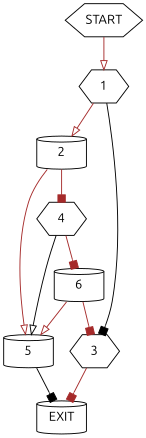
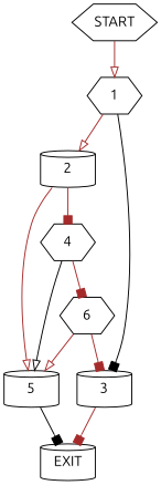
  digraph {
    fontname=Ubuntu
    node [fontname=Ubuntu shape=hexagon]
    edge [arrowhead=box color=brown fontname=Ubuntu]
    n1 [label=START]
    1
    2 [shape=cylinder]
-   3
+   3 [shape=cylinder]
    n5 [label=EXIT shape=cylinder]
    4
    5 [shape=cylinder]
-   6 [shape=cylinder]
+   6
    n1 -> 1 [arrowhead=onormal]
    1 -> 2 [arrowhead=onormal]
    1 -> 3 [color=black]
    2 -> 4
    2 -> 5 [arrowhead=onormal]
    3 -> n5
    4 -> 5 [arrowhead=onormal color=black]
    4 -> 6
    5 -> n5 [color=black]
    6 -> 3
    6 -> 5 [arrowhead=onormal]
  }
